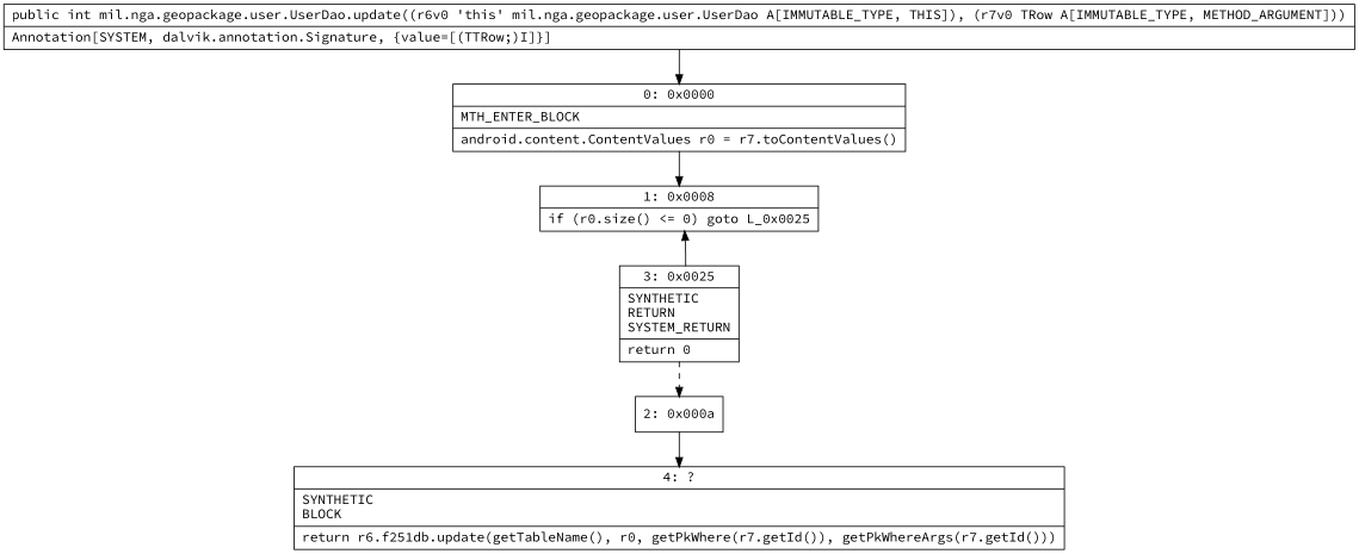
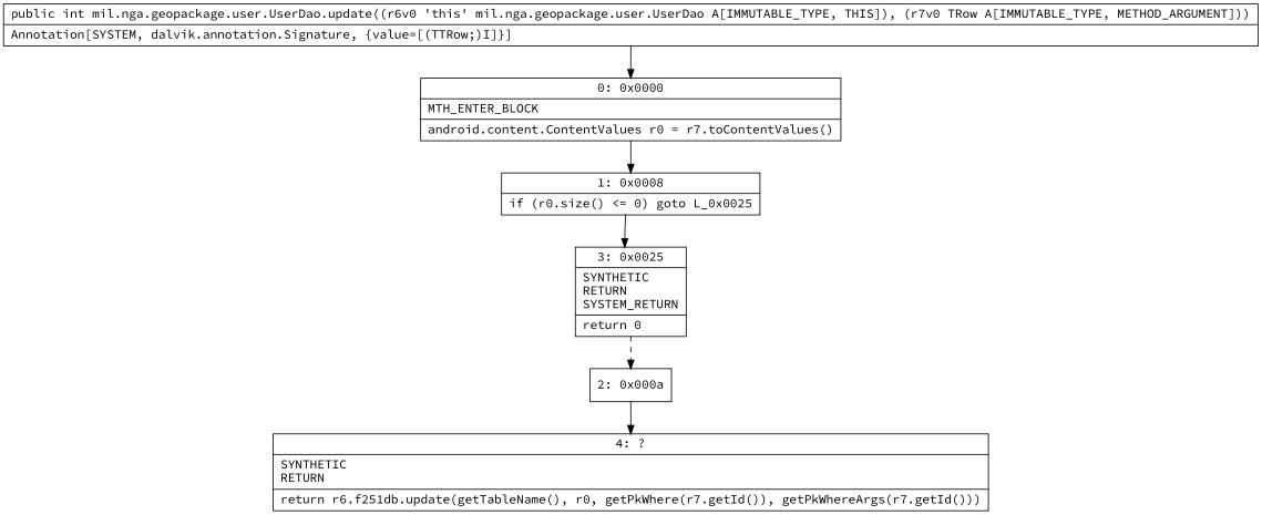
  digraph {
    fontname="Source Code Pro"
    node [fontname="Source Code Pro" shape=record]
    edge [fontname="Source Code Pro"]
    n1 [label="{0\:\ 0x0000|MTH_ENTER_BLOCK\l|android.content.ContentValues r0 = r7.toContentValues()\l}"]
    n2 [label="{1\:\ 0x0008|if (r0.size() \<= 0) goto L_0x0025\l}"]
    n3 [label="{3\:\ 0x0025|SYNTHETIC\lRETURN\lSYSTEM_RETURN\l|return 0\l}"]
    n4 [label="{2\:\ 0x000a}"]
-   n5 [label="{4\:\ ?|SYNTHETIC\lBLOCK\l|return r6.f251db.update(getTableName(), r0, getPkWhere(r7.getId()), getPkWhereArgs(r7.getId()))\l}"]
+   n5 [label="{4\:\ ?|SYNTHETIC\lRETURN\l|return r6.f251db.update(getTableName(), r0, getPkWhere(r7.getId()), getPkWhereArgs(r7.getId()))\l}"]
    n6 [label="{public int mil.nga.geopackage.user.UserDao.update((r6v0 'this' mil.nga.geopackage.user.UserDao A[IMMUTABLE_TYPE, THIS]), (r7v0 TRow A[IMMUTABLE_TYPE, METHOD_ARGUMENT]))  | Annotation[SYSTEM, dalvik.annotation.Signature, \{value=[(TTRow;)I]\}]\l}"]
    n1 -> n2
-   n3 -> n2
+   n2 -> n3
    n3 -> n4 [style=dashed]
    n4 -> n5
    n6 -> n1
  }
